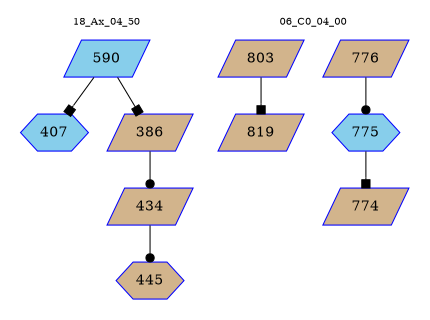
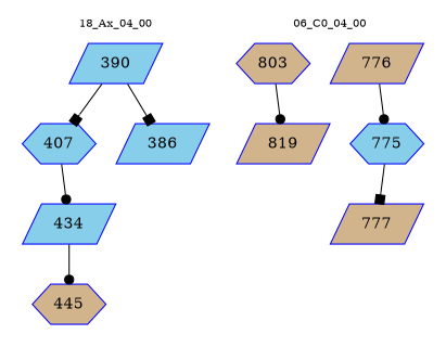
  digraph {
    node [color=blue fillcolor=tan shape=parallelogram style=filled]
    edge [arrowhead=box color=black]
    n1 [fillcolor=skyblue label=407 shape=hexagon]
-   n2 [fillcolor=skyblue label=590]
-   n3 [label=434]
-   n4 [label=386]
+   n2 [fillcolor=skyblue label=390]
+   n3 [fillcolor=skyblue label=434]
+   n4 [fillcolor=skyblue label=386]
    n5 [label=445 shape=hexagon]
    n6 [label=776]
    n7 [fillcolor=skyblue label=775 shape=hexagon]
-   n8 [label=803]
-   n9 [label=774]
+   n8 [label=803 shape=hexagon]
+   n9 [label=777]
    n10 [label=819]
    subgraph cluster_1 {
      color=white
      fontsize=10
-     label="18_Ax_04_50"
+     label="18_Ax_04_00"
      n1
      n2
      n3
      n4
      n5
    }
    subgraph cluster_2 {
      color=white
      fontsize=10
      label="06_C0_04_00"
      n6
      n7
      n8
      n9
      n10
    }
-   n4 -> n3 [arrowhead=dot]
+   n1 -> n3 [arrowhead=dot]
    n2 -> n1
    n2 -> n4
    n3 -> n5 [arrowhead=dot]
    n6 -> n7 [arrowhead=dot]
    n7 -> n9
-   n8 -> n10
+   n8 -> n10 [arrowhead=dot]
  }
